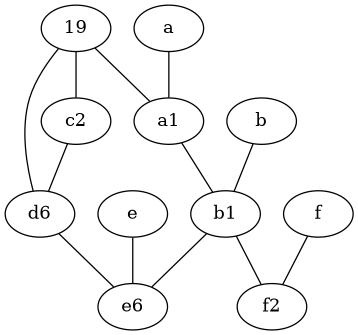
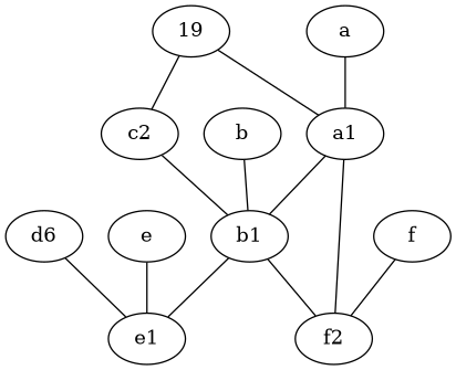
  graph {
    node [labelfontsize=50]
    n1 [label=f2]
    n2 [label=d6]
-   e1 [label=e6]
+   e1
    n4 [label=c2]
    a
    a1
    b1
    b
    f
    e
    n11 [label=19]
    n2 -- e1
-   n4 -- n2
+   n4 -- b1
    a -- a1
+   a1 -- n1
    a1 -- b1
    b1 -- n1
    b1 -- e1
    b -- b1
    f -- n1
    e -- e1
-   n11 -- n2
    n11 -- n4
    n11 -- a1
  }
